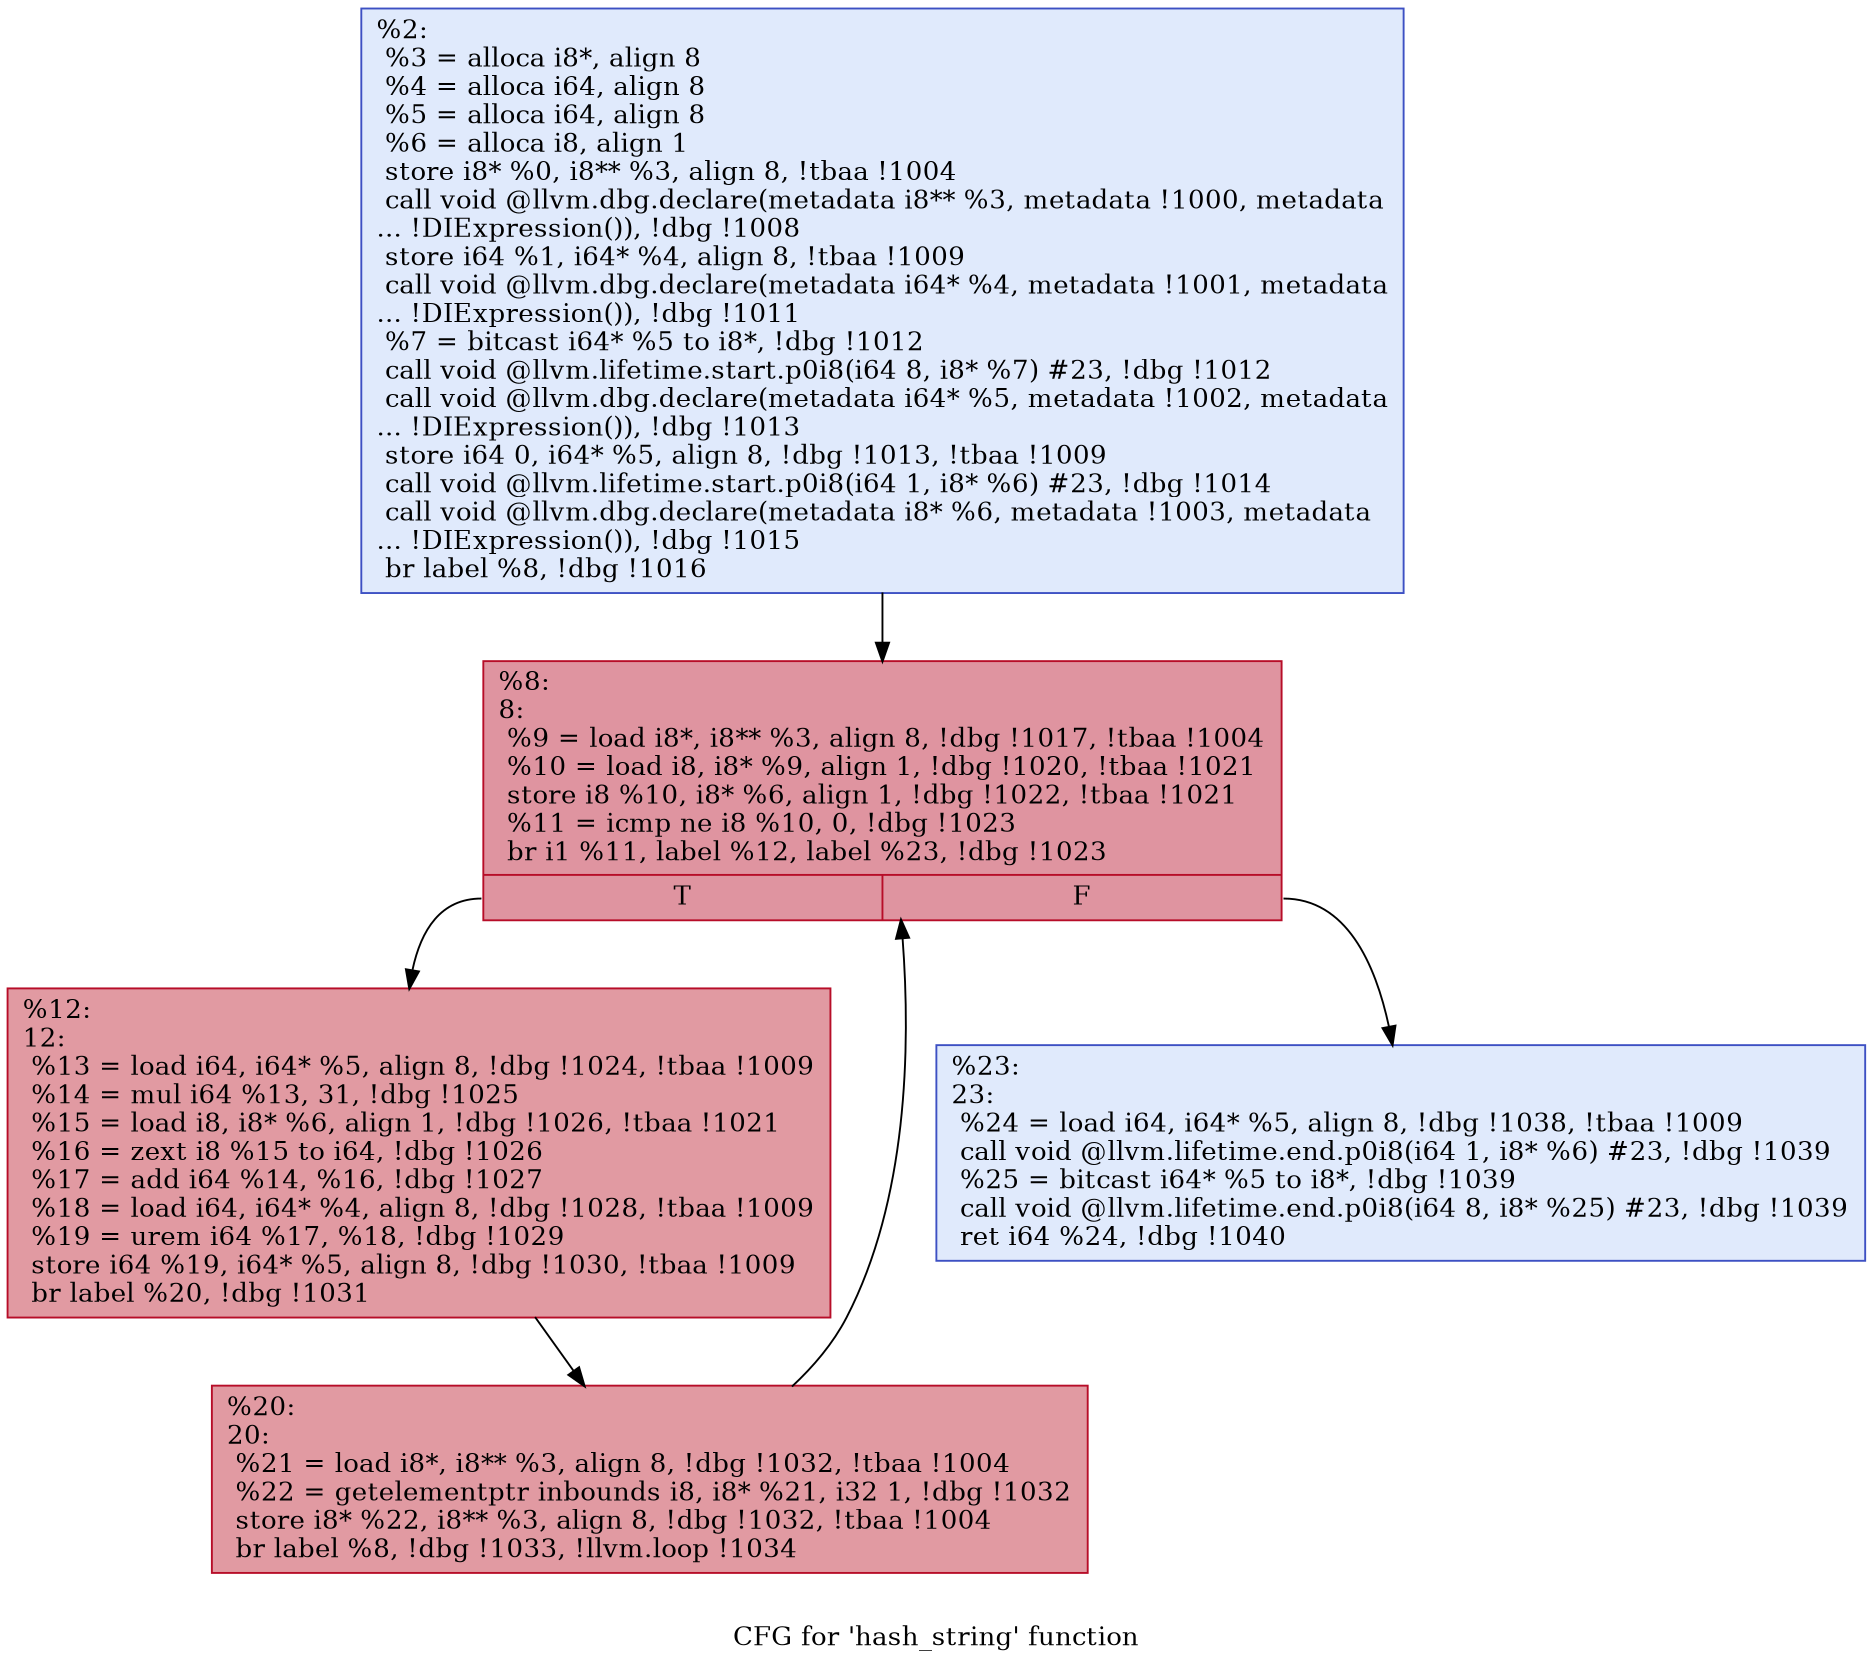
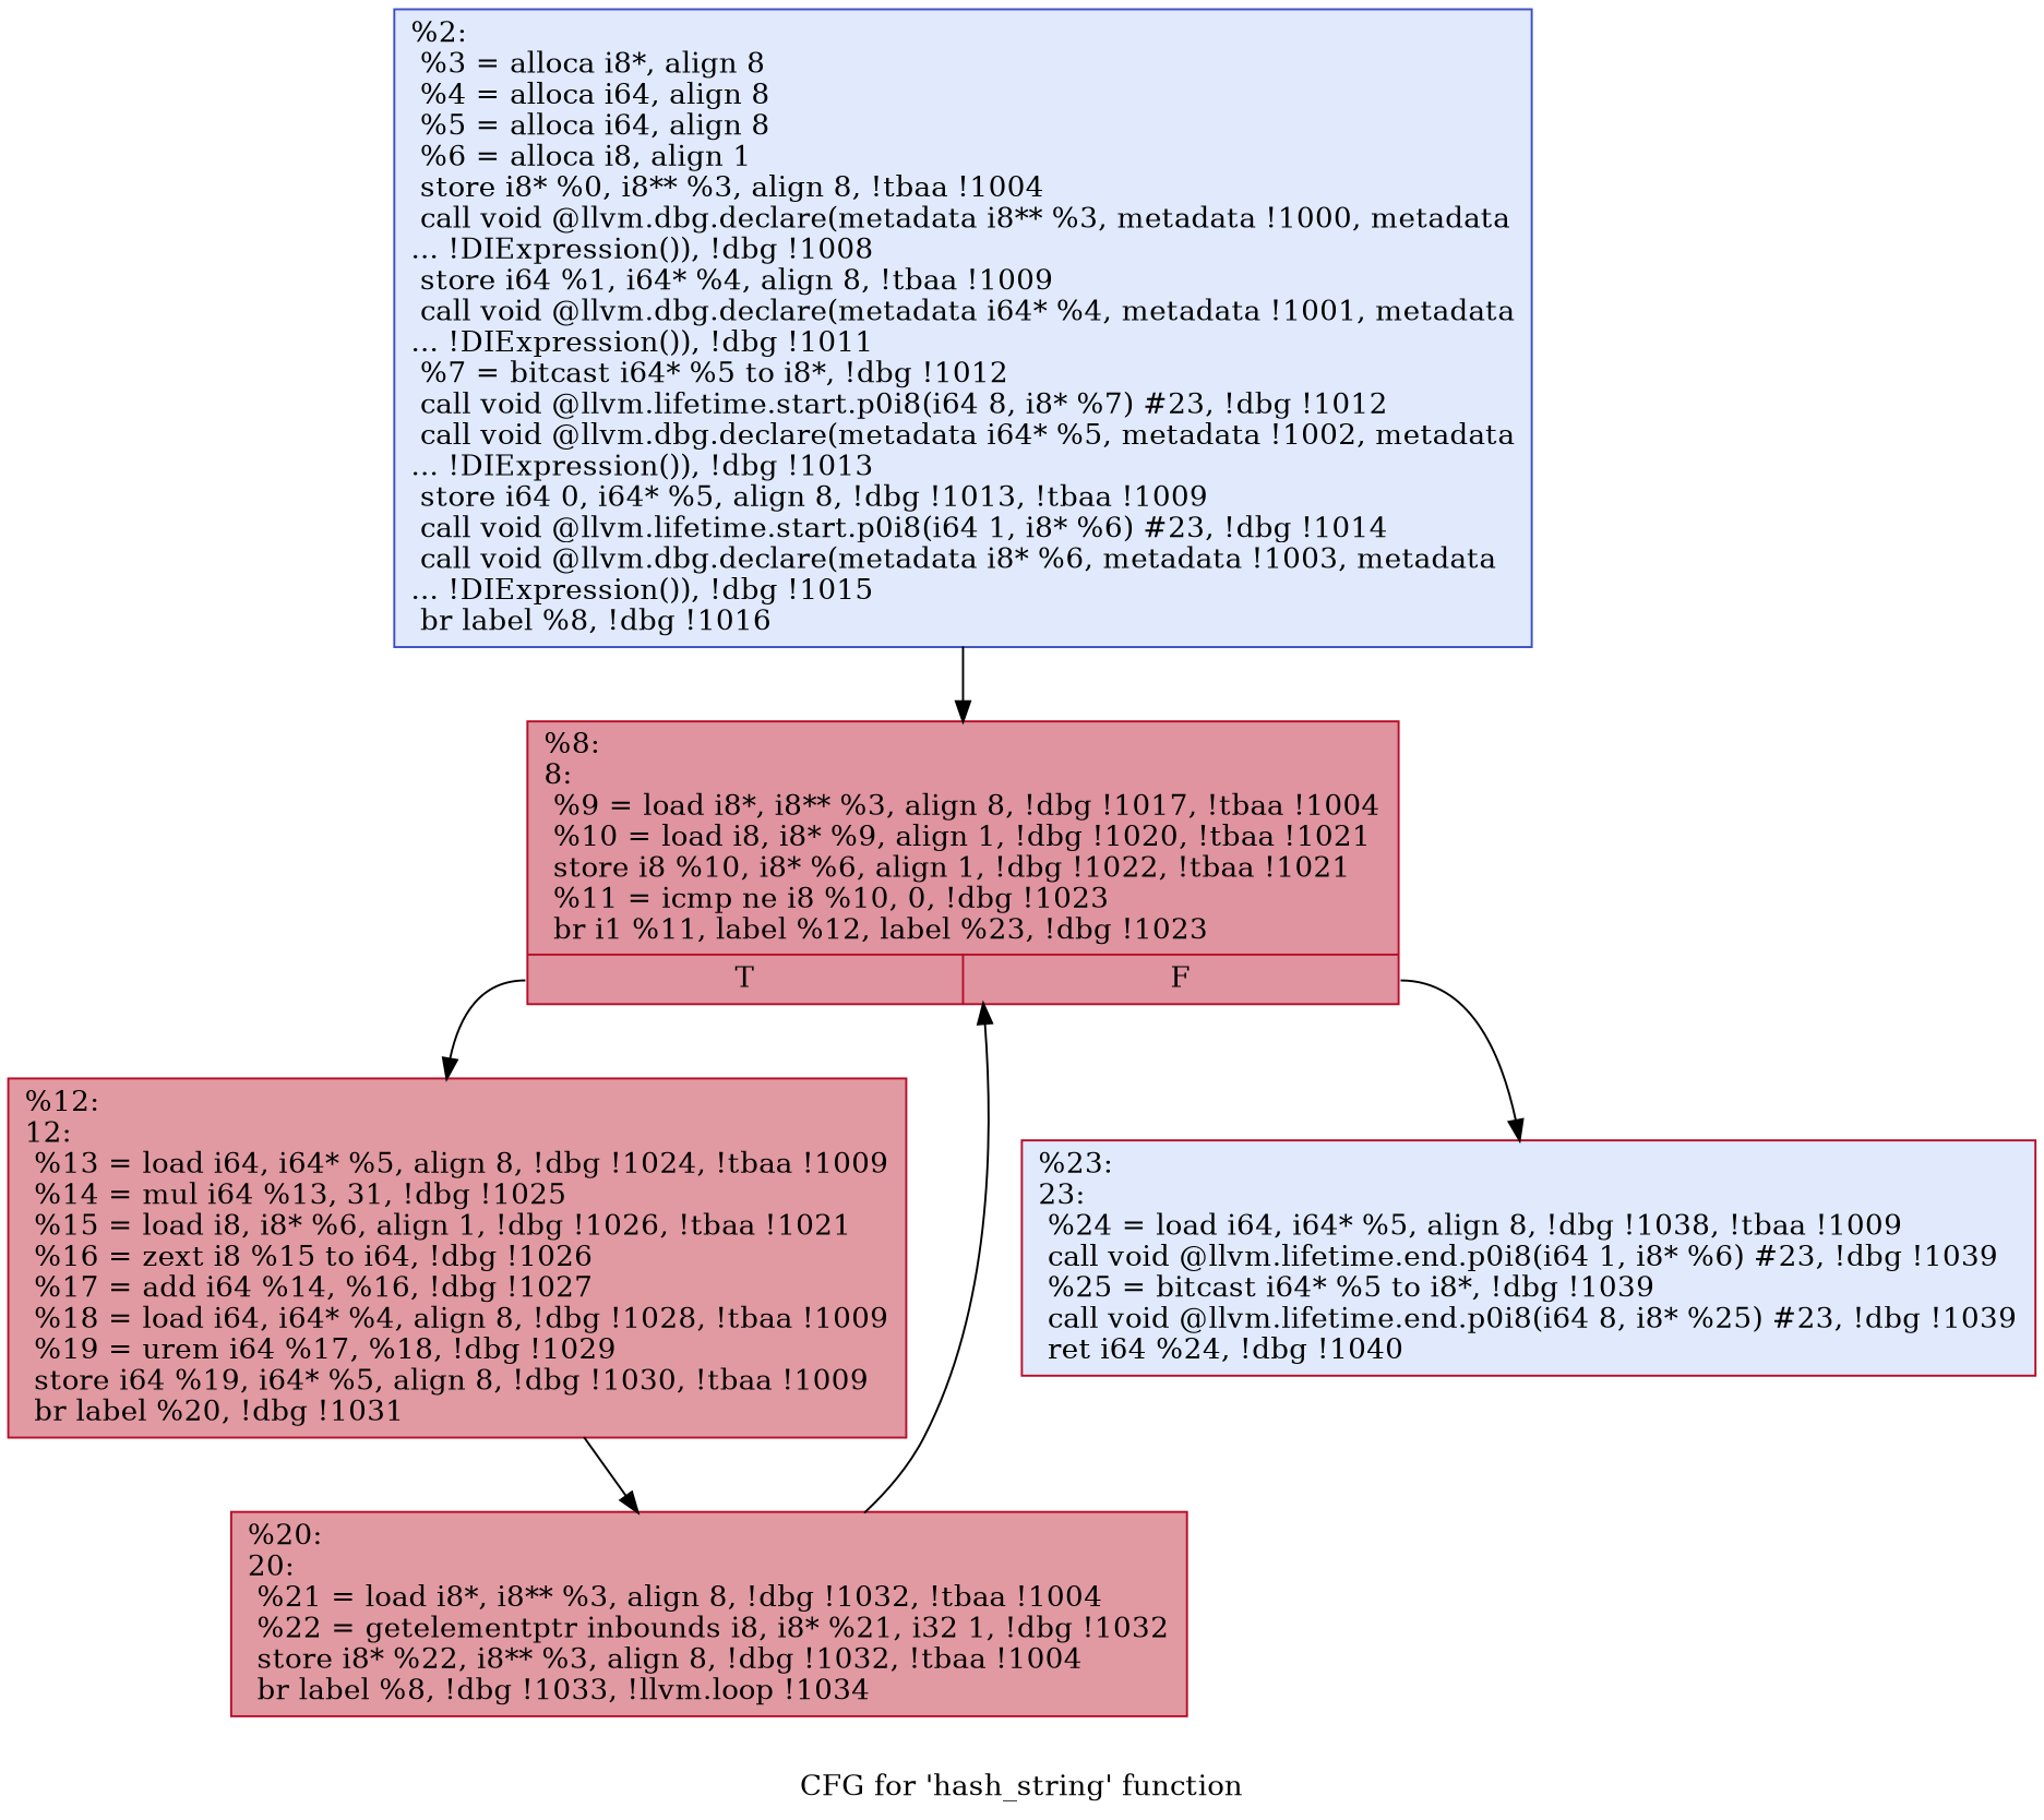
  digraph {
    label="CFG for 'hash_string' function"
    node [color="#b70d28ff" fillcolor="#b9d0f970" shape=record style=filled]
    n1 [color="#3d50c3ff" label="{%2:\l  %3 = alloca i8*, align 8\l  %4 = alloca i64, align 8\l  %5 = alloca i64, align 8\l  %6 = alloca i8, align 1\l  store i8* %0, i8** %3, align 8, !tbaa !1004\l  call void @llvm.dbg.declare(metadata i8** %3, metadata !1000, metadata\l... !DIExpression()), !dbg !1008\l  store i64 %1, i64* %4, align 8, !tbaa !1009\l  call void @llvm.dbg.declare(metadata i64* %4, metadata !1001, metadata\l... !DIExpression()), !dbg !1011\l  %7 = bitcast i64* %5 to i8*, !dbg !1012\l  call void @llvm.lifetime.start.p0i8(i64 8, i8* %7) #23, !dbg !1012\l  call void @llvm.dbg.declare(metadata i64* %5, metadata !1002, metadata\l... !DIExpression()), !dbg !1013\l  store i64 0, i64* %5, align 8, !dbg !1013, !tbaa !1009\l  call void @llvm.lifetime.start.p0i8(i64 1, i8* %6) #23, !dbg !1014\l  call void @llvm.dbg.declare(metadata i8* %6, metadata !1003, metadata\l... !DIExpression()), !dbg !1015\l  br label %8, !dbg !1016\l}"]
    n2 [fillcolor="#b70d2870" label="{%8:\l8:                                                \l  %9 = load i8*, i8** %3, align 8, !dbg !1017, !tbaa !1004\l  %10 = load i8, i8* %9, align 1, !dbg !1020, !tbaa !1021\l  store i8 %10, i8* %6, align 1, !dbg !1022, !tbaa !1021\l  %11 = icmp ne i8 %10, 0, !dbg !1023\l  br i1 %11, label %12, label %23, !dbg !1023\l|{<s0>T|<s1>F}}"]
    n3 [fillcolor="#bb1b2c70" label="{%12:\l12:                                               \l  %13 = load i64, i64* %5, align 8, !dbg !1024, !tbaa !1009\l  %14 = mul i64 %13, 31, !dbg !1025\l  %15 = load i8, i8* %6, align 1, !dbg !1026, !tbaa !1021\l  %16 = zext i8 %15 to i64, !dbg !1026\l  %17 = add i64 %14, %16, !dbg !1027\l  %18 = load i64, i64* %4, align 8, !dbg !1028, !tbaa !1009\l  %19 = urem i64 %17, %18, !dbg !1029\l  store i64 %19, i64* %5, align 8, !dbg !1030, !tbaa !1009\l  br label %20, !dbg !1031\l}"]
-   n4 [color="#3d50c3ff" label="{%23:\l23:                                               \l  %24 = load i64, i64* %5, align 8, !dbg !1038, !tbaa !1009\l  call void @llvm.lifetime.end.p0i8(i64 1, i8* %6) #23, !dbg !1039\l  %25 = bitcast i64* %5 to i8*, !dbg !1039\l  call void @llvm.lifetime.end.p0i8(i64 8, i8* %25) #23, !dbg !1039\l  ret i64 %24, !dbg !1040\l}"]
+   n4 [label="{%23:\l23:                                               \l  %24 = load i64, i64* %5, align 8, !dbg !1038, !tbaa !1009\l  call void @llvm.lifetime.end.p0i8(i64 1, i8* %6) #23, !dbg !1039\l  %25 = bitcast i64* %5 to i8*, !dbg !1039\l  call void @llvm.lifetime.end.p0i8(i64 8, i8* %25) #23, !dbg !1039\l  ret i64 %24, !dbg !1040\l}"]
    n5 [fillcolor="#bb1b2c70" label="{%20:\l20:                                               \l  %21 = load i8*, i8** %3, align 8, !dbg !1032, !tbaa !1004\l  %22 = getelementptr inbounds i8, i8* %21, i32 1, !dbg !1032\l  store i8* %22, i8** %3, align 8, !dbg !1032, !tbaa !1004\l  br label %8, !dbg !1033, !llvm.loop !1034\l}"]
    n1 -> n2
    n2 -> n3 [tailport=s0]
    n2 -> n4 [tailport=s1]
    n3 -> n5
    n5 -> n2
  }
